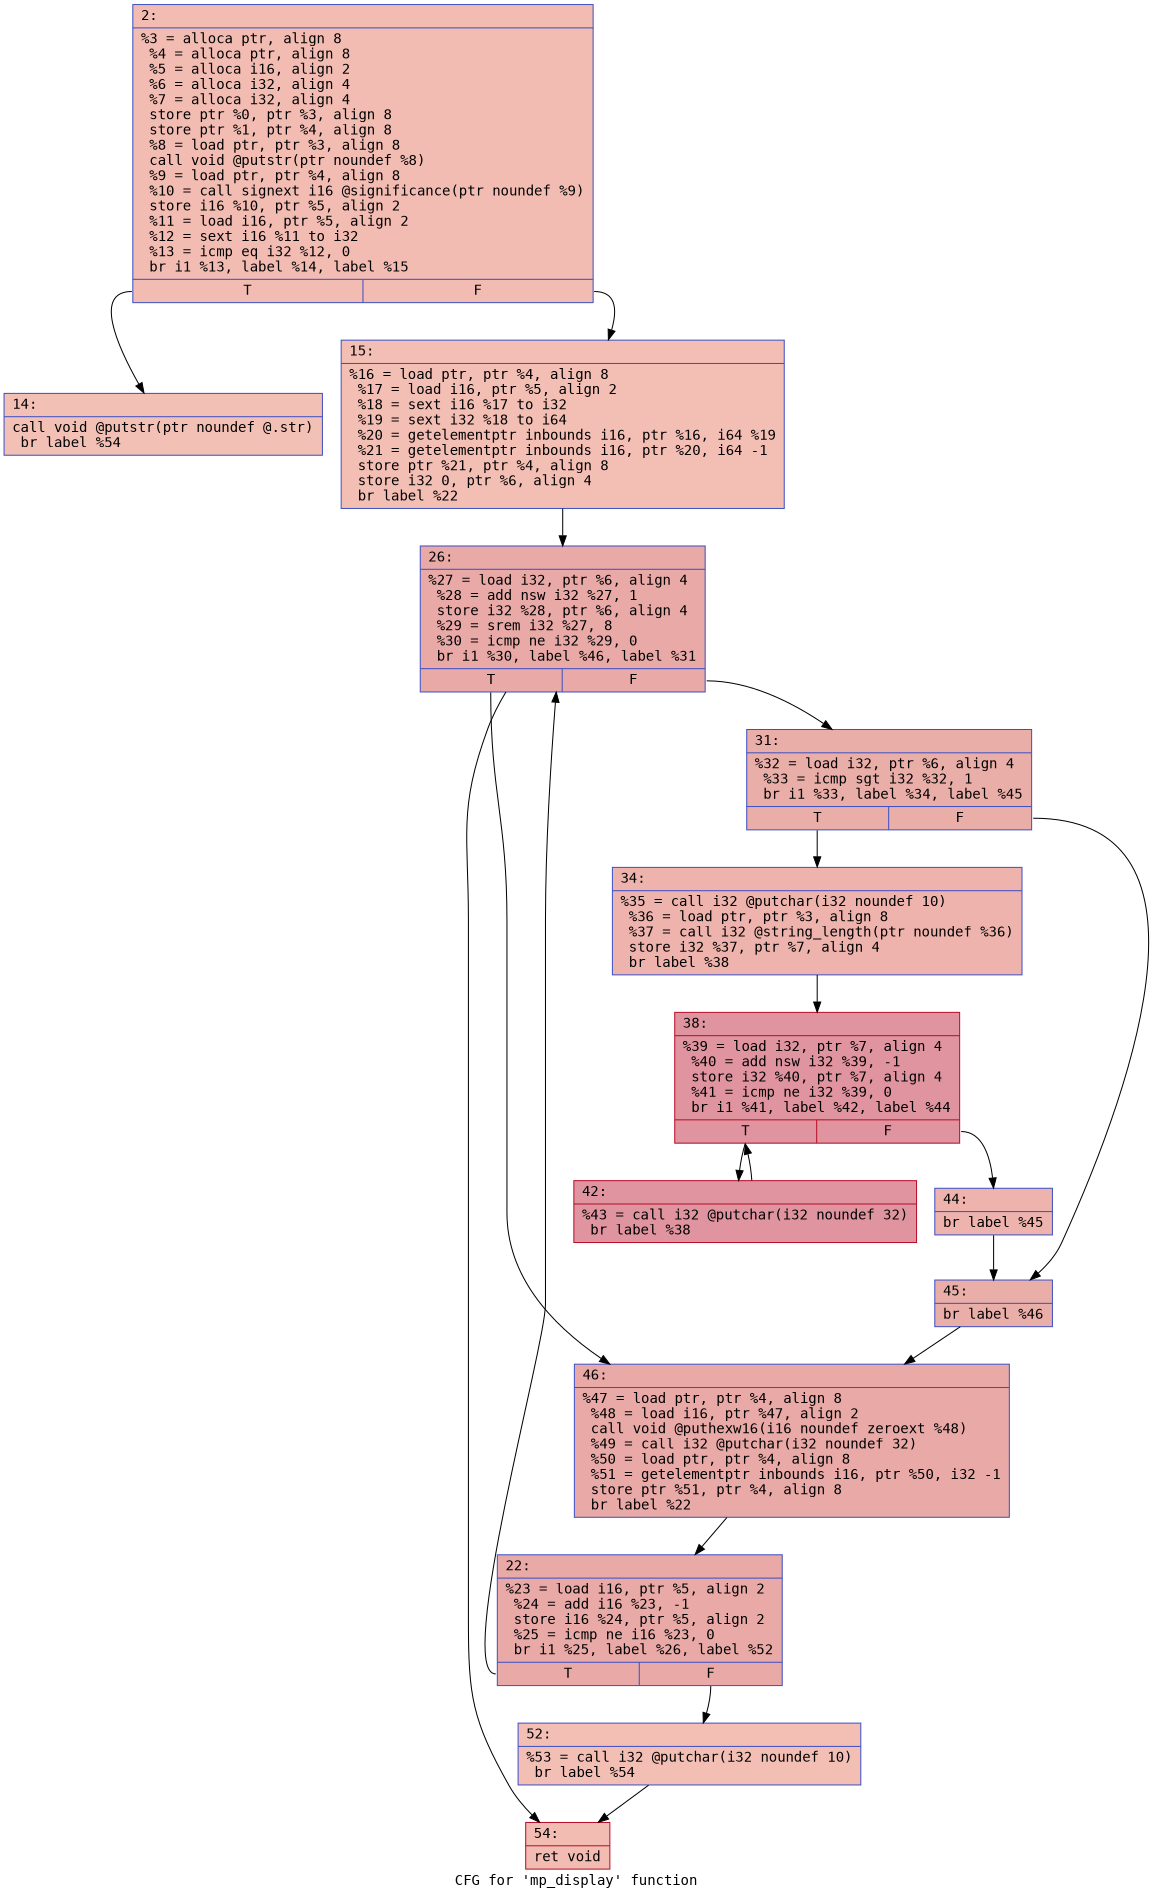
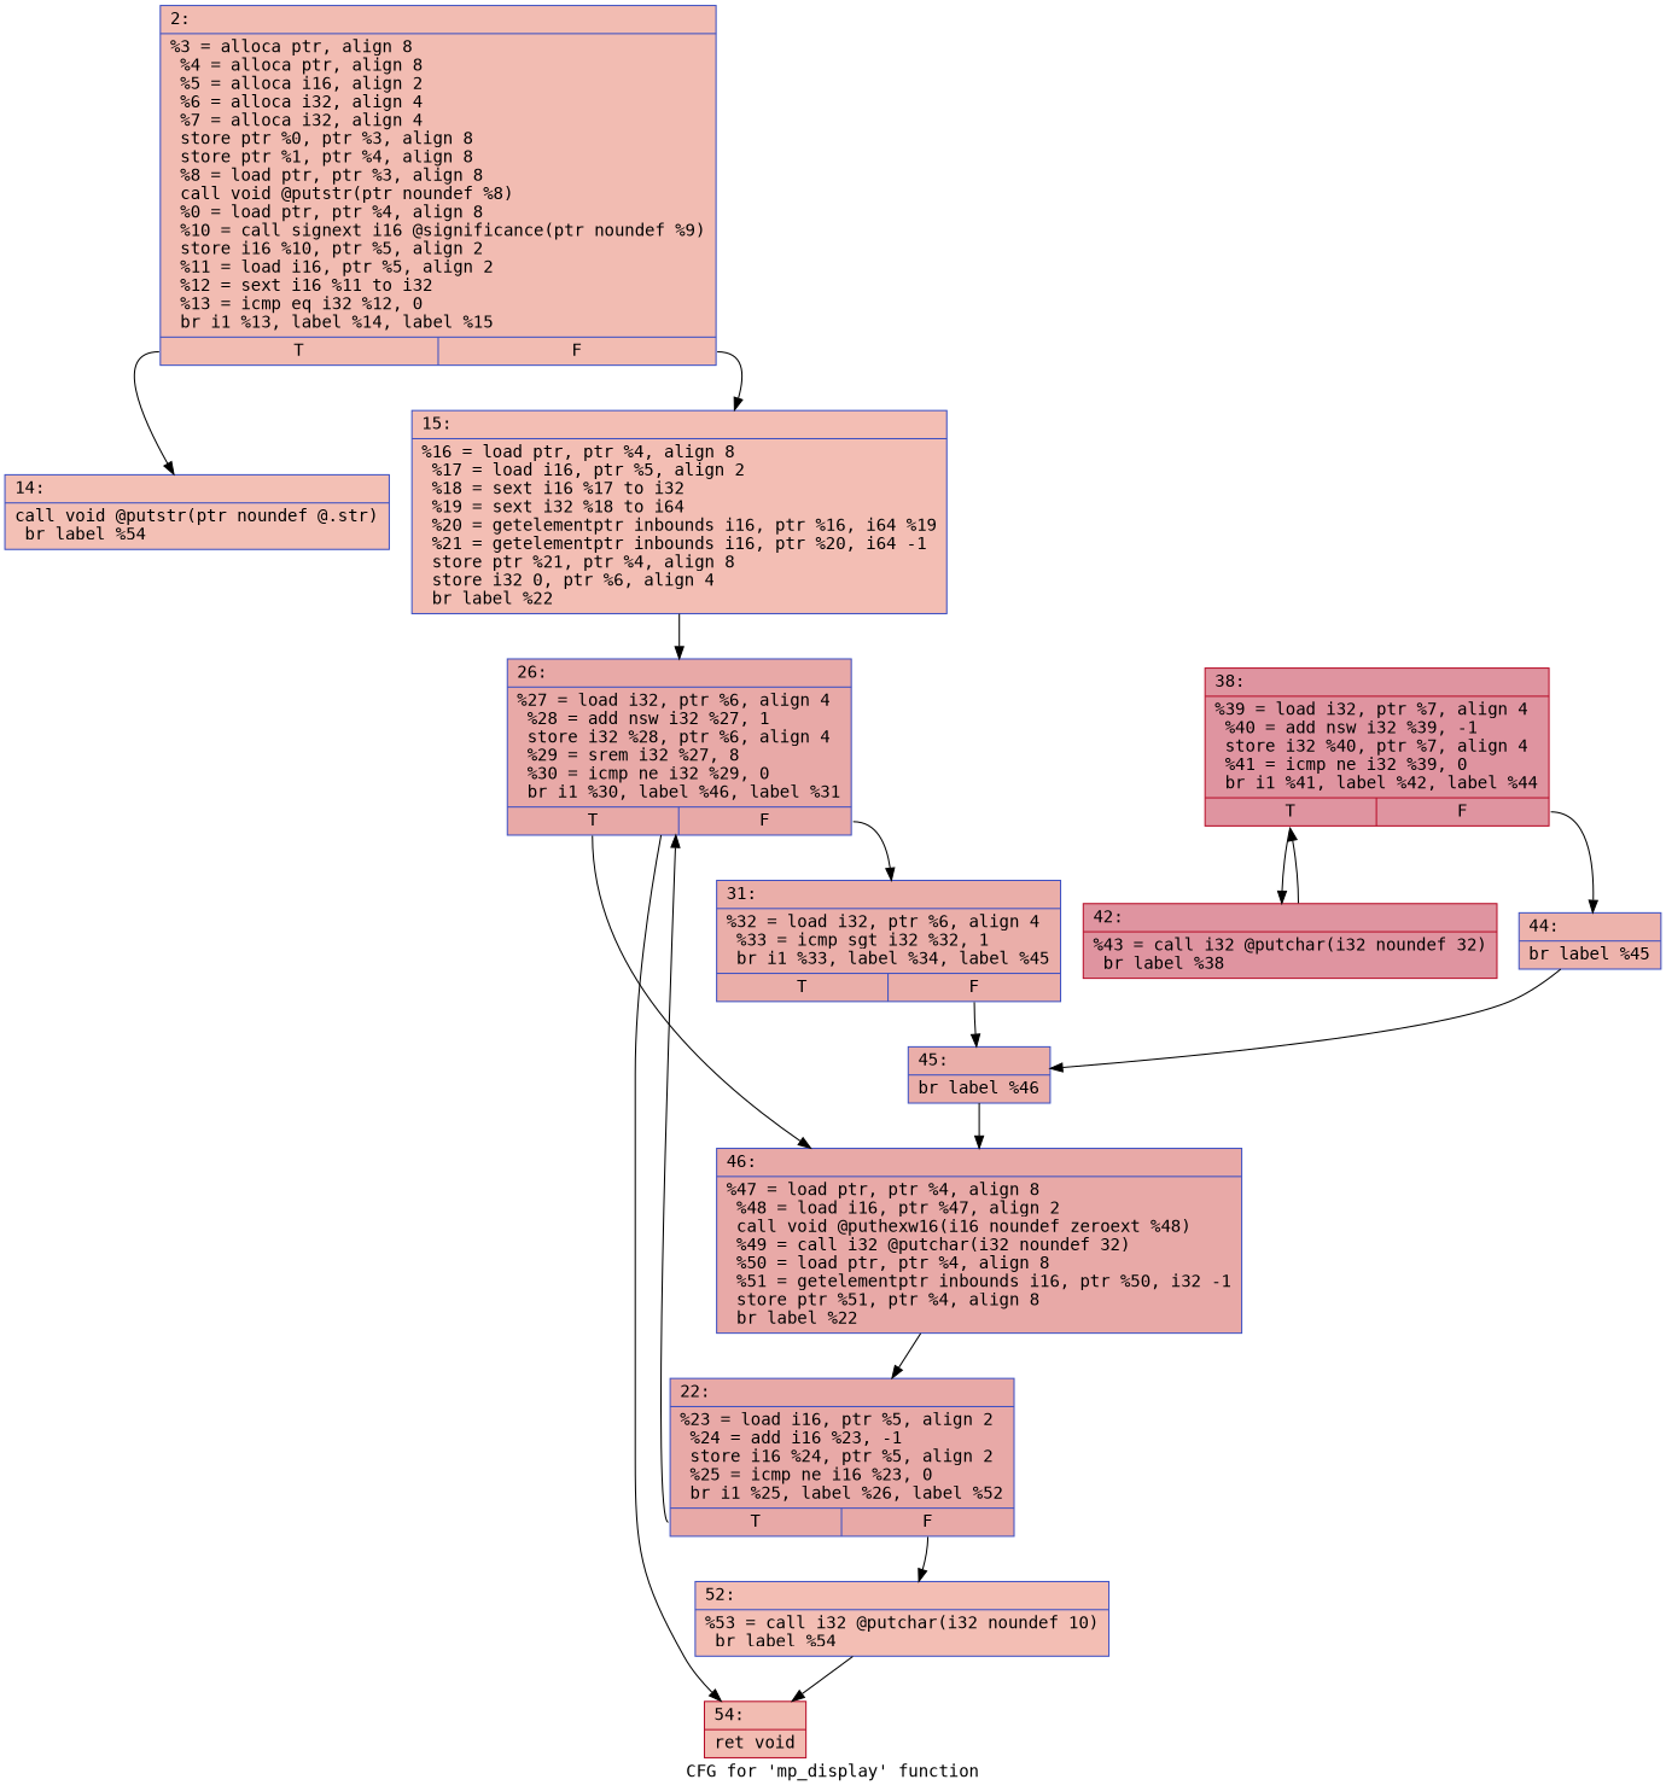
  digraph {
    fontname="DejaVu Sans Mono"
    label="CFG for 'mp_display' function"
    node [color="#3d50c3ff" fillcolor="#ca3b3770" fontname="DejaVu Sans Mono" shape=record style=filled]
    edge [fontname="DejaVu Sans Mono"]
-   n1 [fillcolor="#e1675170" label="{2:\l|  %3 = alloca ptr, align 8\l  %4 = alloca ptr, align 8\l  %5 = alloca i16, align 2\l  %6 = alloca i32, align 4\l  %7 = alloca i32, align 4\l  store ptr %0, ptr %3, align 8\l  store ptr %1, ptr %4, align 8\l  %8 = load ptr, ptr %3, align 8\l  call void @putstr(ptr noundef %8)\l  %9 = load ptr, ptr %4, align 8\l  %10 = call signext i16 @significance(ptr noundef %9)\l  store i16 %10, ptr %5, align 2\l  %11 = load i16, ptr %5, align 2\l  %12 = sext i16 %11 to i32\l  %13 = icmp eq i32 %12, 0\l  br i1 %13, label %14, label %15\l|{<s0>T|<s1>F}}"]
+   n1 [fillcolor="#e1675170" label="{2:\l|  %3 = alloca ptr, align 8\l  %4 = alloca ptr, align 8\l  %5 = alloca i16, align 2\l  %6 = alloca i32, align 4\l  %7 = alloca i32, align 4\l  store ptr %0, ptr %3, align 8\l  store ptr %1, ptr %4, align 8\l  %8 = load ptr, ptr %3, align 8\l  call void @putstr(ptr noundef %8)\l  %0 = load ptr, ptr %4, align 8\l  %10 = call signext i16 @significance(ptr noundef %9)\l  store i16 %10, ptr %5, align 2\l  %11 = load i16, ptr %5, align 2\l  %12 = sext i16 %11 to i32\l  %13 = icmp eq i32 %12, 0\l  br i1 %13, label %14, label %15\l|{<s0>T|<s1>F}}"]
    n2 [fillcolor="#e5705870" label="{14:\l|  call void @putstr(ptr noundef @.str)\l  br label %54\l}"]
    n3 [fillcolor="#e36c5570" label="{15:\l|  %16 = load ptr, ptr %4, align 8\l  %17 = load i16, ptr %5, align 2\l  %18 = sext i16 %17 to i32\l  %19 = sext i32 %18 to i64\l  %20 = getelementptr inbounds i16, ptr %16, i64 %19\l  %21 = getelementptr inbounds i16, ptr %20, i64 -1\l  store ptr %21, ptr %4, align 8\l  store i32 0, ptr %6, align 4\l  br label %22\l}"]
    n4 [label="{26:\l|  %27 = load i32, ptr %6, align 4\l  %28 = add nsw i32 %27, 1\l  store i32 %28, ptr %6, align 4\l  %29 = srem i32 %27, 8\l  %30 = icmp ne i32 %29, 0\l  br i1 %30, label %46, label %31\l|{<s0>T|<s1>F}}"]
    n5 [color="#b70d28ff" fillcolor="#e1675170" label="{54:\l|  ret void\l}"]
    n6 [label="{22:\l|  %23 = load i16, ptr %5, align 2\l  %24 = add i16 %23, -1\l  store i16 %24, ptr %5, align 2\l  %25 = icmp ne i16 %23, 0\l  br i1 %25, label %26, label %52\l|{<s0>T|<s1>F}}"]
    n7 [fillcolor="#e36c5570" label="{52:\l|  %53 = call i32 @putchar(i32 noundef 10)\l  br label %54\l}"]
    n8 [label="{46:\l|  %47 = load ptr, ptr %4, align 8\l  %48 = load i16, ptr %47, align 2\l  call void @puthexw16(i16 noundef zeroext %48)\l  %49 = call i32 @putchar(i32 noundef 32)\l  %50 = load ptr, ptr %4, align 8\l  %51 = getelementptr inbounds i16, ptr %50, i32 -1\l  store ptr %51, ptr %4, align 8\l  br label %22\l}"]
    n9 [fillcolor="#d0473d70" label="{31:\l|  %32 = load i32, ptr %6, align 4\l  %33 = icmp sgt i32 %32, 1\l  br i1 %33, label %34, label %45\l|{<s0>T|<s1>F}}"]
-   n10 [fillcolor="#d6524470" label="{34:\l|  %35 = call i32 @putchar(i32 noundef 10)\l  %36 = load ptr, ptr %3, align 8\l  %37 = call i32 @string_length(ptr noundef %36)\l  store i32 %37, ptr %7, align 4\l  br label %38\l}"]
    n11 [fillcolor="#d0473d70" label="{45:\l|  br label %46\l}"]
    n12 [color="#b70d28ff" fillcolor="#b70d2870" label="{38:\l|  %39 = load i32, ptr %7, align 4\l  %40 = add nsw i32 %39, -1\l  store i32 %40, ptr %7, align 4\l  %41 = icmp ne i32 %39, 0\l  br i1 %41, label %42, label %44\l|{<s0>T|<s1>F}}"]
    n13 [color="#b70d28ff" fillcolor="#b70d2870" label="{42:\l|  %43 = call i32 @putchar(i32 noundef 32)\l  br label %38\l}"]
    n14 [fillcolor="#d6524470" label="{44:\l|  br label %45\l}"]
    n1 -> n2 [tailport=s0]
    n1 -> n3 [tailport=s1]
    n3 -> n4
    n4 -> n5
    n4 -> n8 [tailport=s0]
    n4 -> n9 [tailport=s1]
    n6 -> n4 [tailport=s0]
    n6 -> n7 [tailport=s1]
    n7 -> n5
    n8 -> n6
-   n9 -> n10 [tailport=s0]
    n9 -> n11 [tailport=s1]
-   n10 -> n12
    n11 -> n8
    n12 -> n13 [tailport=s0]
    n12 -> n14 [tailport=s1]
    n13 -> n12
    n14 -> n11
  }
